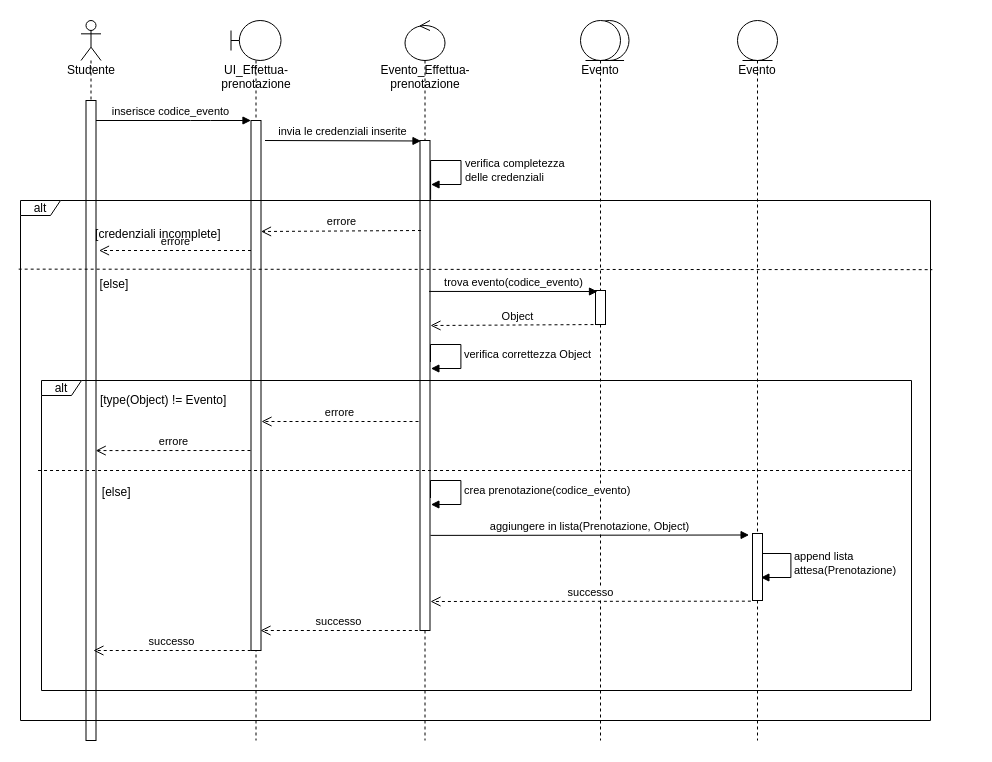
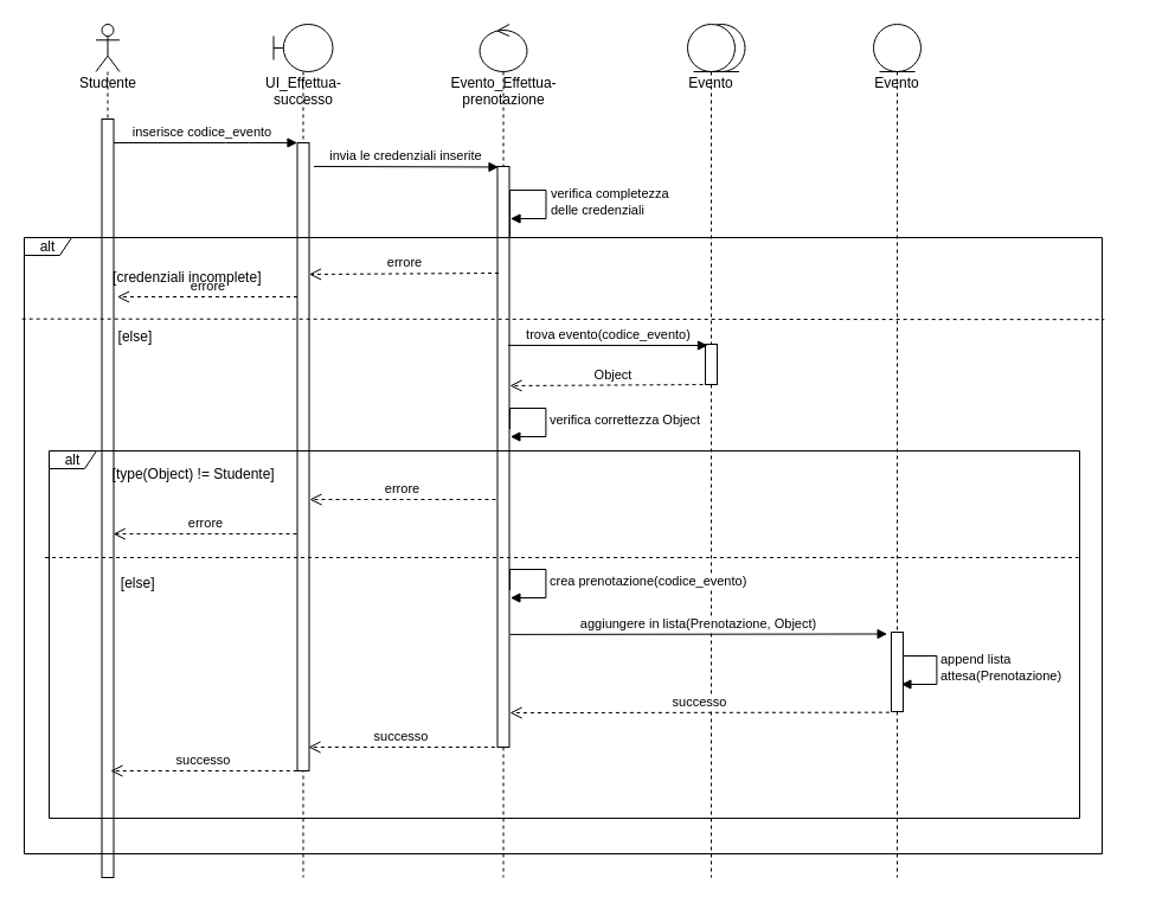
  <mxCell id="0" />
  <mxCell id="1" parent="0" />
  <mxCell id="2" value="inserisce codice_evento" style="html=1;verticalAlign=bottom;endArrow=block;" edge="1" parent="1" target="5"><mxGeometry width="80" relative="1" as="geometry"><mxPoint x="90" y="120" as="sourcePoint" /><mxPoint x="230.5" y="100" as="targetPoint" /><Array as="points"><mxPoint x="200" y="120" /></Array></mxGeometry></mxCell>
  <mxCell id="3" value="" style="ellipse;shape=umlEntity;whiteSpace=wrap;html=1;" vertex="1" parent="1"><mxGeometry x="589" y="20" width="39.5" height="40" as="geometry" /></mxCell>
- <mxCell id="4" value="UI_Effettua-prenotazione" style="shape=umlLifeline;participant=umlBoundary;perimeter=lifelinePerimeter;whiteSpace=wrap;html=1;container=1;collapsible=0;recursiveResize=0;verticalAlign=top;spacingTop=36;outlineConnect=0;" vertex="1" parent="1"><mxGeometry x="230.5" y="20" width="50" height="720" as="geometry" /></mxCell>
+ <mxCell id="4" value="UI_Effettua-successo" style="shape=umlLifeline;participant=umlBoundary;perimeter=lifelinePerimeter;whiteSpace=wrap;html=1;container=1;collapsible=0;recursiveResize=0;verticalAlign=top;spacingTop=36;outlineConnect=0;" vertex="1" parent="1"><mxGeometry x="230.5" y="20" width="50" height="720" as="geometry" /></mxCell>
  <mxCell id="5" value="" style="html=1;points=[];perimeter=orthogonalPerimeter;" vertex="1" parent="4"><mxGeometry x="20" y="100" width="10" height="530" as="geometry" /></mxCell>
  <mxCell id="6" value="Evento" style="shape=umlLifeline;participant=umlEntity;perimeter=lifelinePerimeter;whiteSpace=wrap;html=1;container=1;collapsible=0;recursiveResize=0;verticalAlign=top;spacingTop=36;outlineConnect=0;" vertex="1" parent="1"><mxGeometry x="580" y="20" width="40" height="720" as="geometry" /></mxCell>
  <mxCell id="7" value="" style="html=1;points=[];perimeter=orthogonalPerimeter;" vertex="1" parent="6"><mxGeometry x="15" y="270" width="10" height="34" as="geometry" /></mxCell>
  <mxCell id="8" value="Evento_Effettua-prenotazione" style="shape=umlLifeline;participant=umlControl;perimeter=lifelinePerimeter;whiteSpace=wrap;html=1;container=1;collapsible=0;recursiveResize=0;verticalAlign=top;spacingTop=36;outlineConnect=0;" vertex="1" parent="1"><mxGeometry x="404.5" y="20" width="40" height="720" as="geometry" /></mxCell>
  <mxCell id="9" value="" style="html=1;points=[];perimeter=orthogonalPerimeter;" vertex="1" parent="8"><mxGeometry x="15" y="120" width="10" height="490" as="geometry" /></mxCell>
  <mxCell id="10" value="verifica completezza&lt;br&gt;delle credenziali" style="html=1;align=left;spacingLeft=2;endArrow=block;rounded=0;edgeStyle=orthogonalEdgeStyle;exitX=1.06;exitY=0.121;exitDx=0;exitDy=0;exitPerimeter=0;" edge="1" parent="8" source="9"><mxGeometry x="0.288" relative="1" as="geometry"><mxPoint x="46" y="140" as="sourcePoint" /><Array as="points"><mxPoint x="26" y="140" /><mxPoint x="56" y="140" /><mxPoint x="56" y="164" /></Array><mxPoint x="26" y="164" as="targetPoint" /><mxPoint as="offset" /></mxGeometry></mxCell>
  <mxCell id="11" value="Studente" style="shape=umlLifeline;participant=umlActor;perimeter=lifelinePerimeter;whiteSpace=wrap;html=1;container=1;collapsible=0;recursiveResize=0;verticalAlign=top;spacingTop=36;outlineConnect=0;" vertex="1" parent="1"><mxGeometry x="80.5" y="20" width="20" height="720" as="geometry" /></mxCell>
  <mxCell id="12" value="" style="html=1;points=[];perimeter=orthogonalPerimeter;" vertex="1" parent="11"><mxGeometry x="5" y="80" width="10" height="640" as="geometry" /></mxCell>
  <mxCell id="13" value="invia le credenziali inserite" style="html=1;verticalAlign=bottom;endArrow=block;entryX=0.1;entryY=0.001;entryDx=0;entryDy=0;entryPerimeter=0;" edge="1" parent="1" target="9"><mxGeometry width="80" relative="1" as="geometry"><mxPoint x="264.5" y="140" as="sourcePoint" /><mxPoint x="415.3" y="120.08" as="targetPoint" /></mxGeometry></mxCell>
  <mxCell id="14" value="" style="endArrow=none;dashed=1;endFill=0;endSize=12;html=1;entryX=1.002;entryY=0.133;entryDx=0;entryDy=0;entryPerimeter=0;exitX=-0.002;exitY=0.132;exitDx=0;exitDy=0;exitPerimeter=0;" edge="1" parent="1" source="15" target="15"><mxGeometry x="131" y="220" width="160" as="geometry"><mxPoint x="39.515" y="264.499" as="sourcePoint" /><mxPoint x="438.515" y="264.499" as="targetPoint" /></mxGeometry></mxCell>
  <mxCell id="15" value="alt" style="shape=umlFrame;whiteSpace=wrap;html=1;width=40;height=15;" vertex="1" parent="1"><mxGeometry x="20" y="200" width="910" height="520" as="geometry" /></mxCell>
  <mxCell id="16" value="" style="group" vertex="1" connectable="0" parent="1"><mxGeometry x="41" y="380" width="929" height="310" as="geometry" /></mxCell>
  <mxCell id="17" value="alt" style="shape=umlFrame;whiteSpace=wrap;html=1;width=40;height=15;" vertex="1" parent="16"><mxGeometry width="870" height="310" as="geometry" /></mxCell>
  <mxCell id="18" value="" style="endArrow=none;dashed=1;endFill=0;endSize=12;html=1;" edge="1" parent="16"><mxGeometry width="160" relative="1" as="geometry"><mxPoint x="-3.458" y="89.996" as="sourcePoint" /><mxPoint x="869" y="90" as="targetPoint" /></mxGeometry></mxCell>
  <mxCell id="19" value="[else]" style="text;align=center;fontStyle=0;verticalAlign=middle;spacingLeft=3;spacingRight=3;strokeColor=none;rotatable=0;points=[[0,0.5],[1,0.5]];portConstraint=eastwest;" vertex="1" parent="16"><mxGeometry x="-17.001" y="80" width="184.417" height="62" as="geometry" /></mxCell>
- <mxCell id="20" value="[type(Object) != Evento]" style="text;align=center;fontStyle=0;verticalAlign=middle;spacingLeft=3;spacingRight=3;strokeColor=none;rotatable=0;points=[[0,0.5],[1,0.5]];portConstraint=eastwest;" vertex="1" parent="16"><mxGeometry x="29.005" y="-10" width="186.266" height="57.571" as="geometry" /></mxCell>
+ <mxCell id="20" value="[type(Object) != Studente]" style="text;align=center;fontStyle=0;verticalAlign=middle;spacingLeft=3;spacingRight=3;strokeColor=none;rotatable=0;points=[[0,0.5],[1,0.5]];portConstraint=eastwest;" vertex="1" parent="16"><mxGeometry x="29.005" y="-10" width="186.266" height="57.571" as="geometry" /></mxCell>
  <mxCell id="21" value="successo" style="html=1;verticalAlign=bottom;endArrow=open;dashed=1;endSize=8;entryX=1.04;entryY=0.66;entryDx=0;entryDy=0;entryPerimeter=0;exitX=0.953;exitY=0.611;exitDx=0;exitDy=0;exitPerimeter=0;" edge="1" parent="16"><mxGeometry relative="1" as="geometry"><mxPoint x="376.346" y="250.01" as="sourcePoint" /><mxPoint x="219.0" y="250.0" as="targetPoint" /></mxGeometry></mxCell>
  <mxCell id="22" value="successo" style="html=1;verticalAlign=bottom;endArrow=open;dashed=1;endSize=8;entryX=1.04;entryY=0.66;entryDx=0;entryDy=0;entryPerimeter=0;exitX=0.953;exitY=0.611;exitDx=0;exitDy=0;exitPerimeter=0;" edge="1" parent="16"><mxGeometry relative="1" as="geometry"><mxPoint x="209.266" y="270.01" as="sourcePoint" /><mxPoint x="51.92" y="270" as="targetPoint" /></mxGeometry></mxCell>
  <mxCell id="23" value="crea prenotazione(codice_evento)" style="html=1;align=left;spacingLeft=2;endArrow=block;rounded=0;edgeStyle=orthogonalEdgeStyle;exitX=1.06;exitY=0.121;exitDx=0;exitDy=0;exitPerimeter=0;" edge="1" parent="16"><mxGeometry x="0.137" relative="1" as="geometry"><mxPoint x="389" y="117.51" as="sourcePoint" /><Array as="points"><mxPoint x="389.4" y="100" /><mxPoint x="419.4" y="100" /><mxPoint x="419.4" y="124" /></Array><mxPoint x="389.4" y="124" as="targetPoint" /><mxPoint as="offset" /></mxGeometry></mxCell>
  <mxCell id="24" value="aggiungere in lista(Prenotazione, Object)" style="html=1;verticalAlign=bottom;endArrow=block;entryX=-0.34;entryY=0.015;entryDx=0;entryDy=0;entryPerimeter=0;" edge="1" parent="16"><mxGeometry width="80" relative="1" as="geometry"><mxPoint x="389" y="154.9" as="sourcePoint" /><mxPoint x="707.6" y="154.5" as="targetPoint" /></mxGeometry></mxCell>
  <mxCell id="25" value="append lista&lt;br&gt;attesa(Prenotazione)" style="html=1;align=left;spacingLeft=2;endArrow=block;rounded=0;edgeStyle=orthogonalEdgeStyle;exitX=1.06;exitY=0.121;exitDx=0;exitDy=0;exitPerimeter=0;" edge="1" parent="16"><mxGeometry x="0.137" relative="1" as="geometry"><mxPoint x="719" y="190.51" as="sourcePoint" /><Array as="points"><mxPoint x="719.4" y="173" /><mxPoint x="749.4" y="173" /><mxPoint x="749.4" y="197" /></Array><mxPoint x="719.4" y="197" as="targetPoint" /><mxPoint as="offset" /></mxGeometry></mxCell>
  <mxCell id="26" value="errore" style="html=1;verticalAlign=bottom;endArrow=open;dashed=1;endSize=8;" edge="1" parent="1"><mxGeometry relative="1" as="geometry"><mxPoint x="420.5" y="230" as="sourcePoint" /><mxPoint x="260.5" y="231" as="targetPoint" /></mxGeometry></mxCell>
  <mxCell id="27" value="errore" style="html=1;verticalAlign=bottom;endArrow=open;dashed=1;endSize=8;" edge="1" parent="1"><mxGeometry relative="1" as="geometry"><mxPoint x="250.5" y="250" as="sourcePoint" /><mxPoint x="98.5" y="250" as="targetPoint" /></mxGeometry></mxCell>
  <mxCell id="28" value="trova evento(codice_evento)" style="html=1;verticalAlign=bottom;endArrow=block;exitX=1.01;exitY=0.474;exitDx=0;exitDy=0;exitPerimeter=0;" edge="1" parent="1"><mxGeometry width="80" relative="1" as="geometry"><mxPoint x="428.6" y="290.94" as="sourcePoint" /><mxPoint x="597" y="291" as="targetPoint" /></mxGeometry></mxCell>
  <mxCell id="29" value="Object" style="html=1;verticalAlign=bottom;endArrow=open;dashed=1;endSize=8;" edge="1" parent="1"><mxGeometry relative="1" as="geometry"><mxPoint x="605" y="324" as="sourcePoint" /><mxPoint x="430" y="325" as="targetPoint" /></mxGeometry></mxCell>
  <mxCell id="30" value="[else]" style="text;align=center;fontStyle=0;verticalAlign=middle;spacingLeft=3;spacingRight=3;strokeColor=none;rotatable=0;points=[[0,0.5],[1,0.5]];portConstraint=eastwest;" vertex="1" parent="1"><mxGeometry x="74.292" y="270" width="79.206" height="26" as="geometry" /></mxCell>
  <mxCell id="31" value="[credenziali incomplete]" style="text;align=center;fontStyle=0;verticalAlign=middle;spacingLeft=3;spacingRight=3;strokeColor=none;rotatable=0;points=[[0,0.5],[1,0.5]];portConstraint=eastwest;" vertex="1" parent="1"><mxGeometry x="118.176" y="220" width="79.206" height="26" as="geometry" /></mxCell>
  <mxCell id="32" value="verifica correttezza Object" style="html=1;align=left;spacingLeft=2;endArrow=block;rounded=0;edgeStyle=orthogonalEdgeStyle;exitX=1.06;exitY=0.121;exitDx=0;exitDy=0;exitPerimeter=0;" edge="1" parent="1"><mxGeometry x="0.137" relative="1" as="geometry"><mxPoint x="430" y="361.51" as="sourcePoint" /><Array as="points"><mxPoint x="430.4" y="344" /><mxPoint x="460.4" y="344" /><mxPoint x="460.4" y="368" /></Array><mxPoint x="430.4" y="368" as="targetPoint" /><mxPoint as="offset" /></mxGeometry></mxCell>
  <mxCell id="33" value="errore" style="html=1;verticalAlign=bottom;endArrow=open;dashed=1;endSize=8;entryX=0.97;entryY=0.547;entryDx=0;entryDy=0;entryPerimeter=0;" edge="1" parent="1" target="12"><mxGeometry relative="1" as="geometry"><mxPoint x="250" y="450" as="sourcePoint" /><mxPoint x="110.767" y="440" as="targetPoint" /></mxGeometry></mxCell>
  <mxCell id="34" value="errore" style="html=1;verticalAlign=bottom;endArrow=open;dashed=1;endSize=8;" edge="1" parent="1"><mxGeometry relative="1" as="geometry"><mxPoint x="418" y="421" as="sourcePoint" /><mxPoint x="261" y="421" as="targetPoint" /></mxGeometry></mxCell>
  <mxCell id="35" value="Evento" style="shape=umlLifeline;participant=umlEntity;perimeter=lifelinePerimeter;whiteSpace=wrap;html=1;container=1;collapsible=0;recursiveResize=0;verticalAlign=top;spacingTop=36;outlineConnect=0;" vertex="1" parent="1"><mxGeometry x="737" y="20" width="40" height="720" as="geometry" /></mxCell>
  <mxCell id="36" value="" style="html=1;points=[];perimeter=orthogonalPerimeter;" vertex="1" parent="35"><mxGeometry x="15" y="513" width="10" height="67" as="geometry" /></mxCell>
  <mxCell id="37" value="successo" style="html=1;verticalAlign=bottom;endArrow=open;dashed=1;endSize=8;exitX=-0.16;exitY=1.01;exitDx=0;exitDy=0;exitPerimeter=0;" edge="1" parent="1" source="36"><mxGeometry relative="1" as="geometry"><mxPoint x="757.346" y="600.01" as="sourcePoint" /><mxPoint x="430" y="601" as="targetPoint" /></mxGeometry></mxCell>
